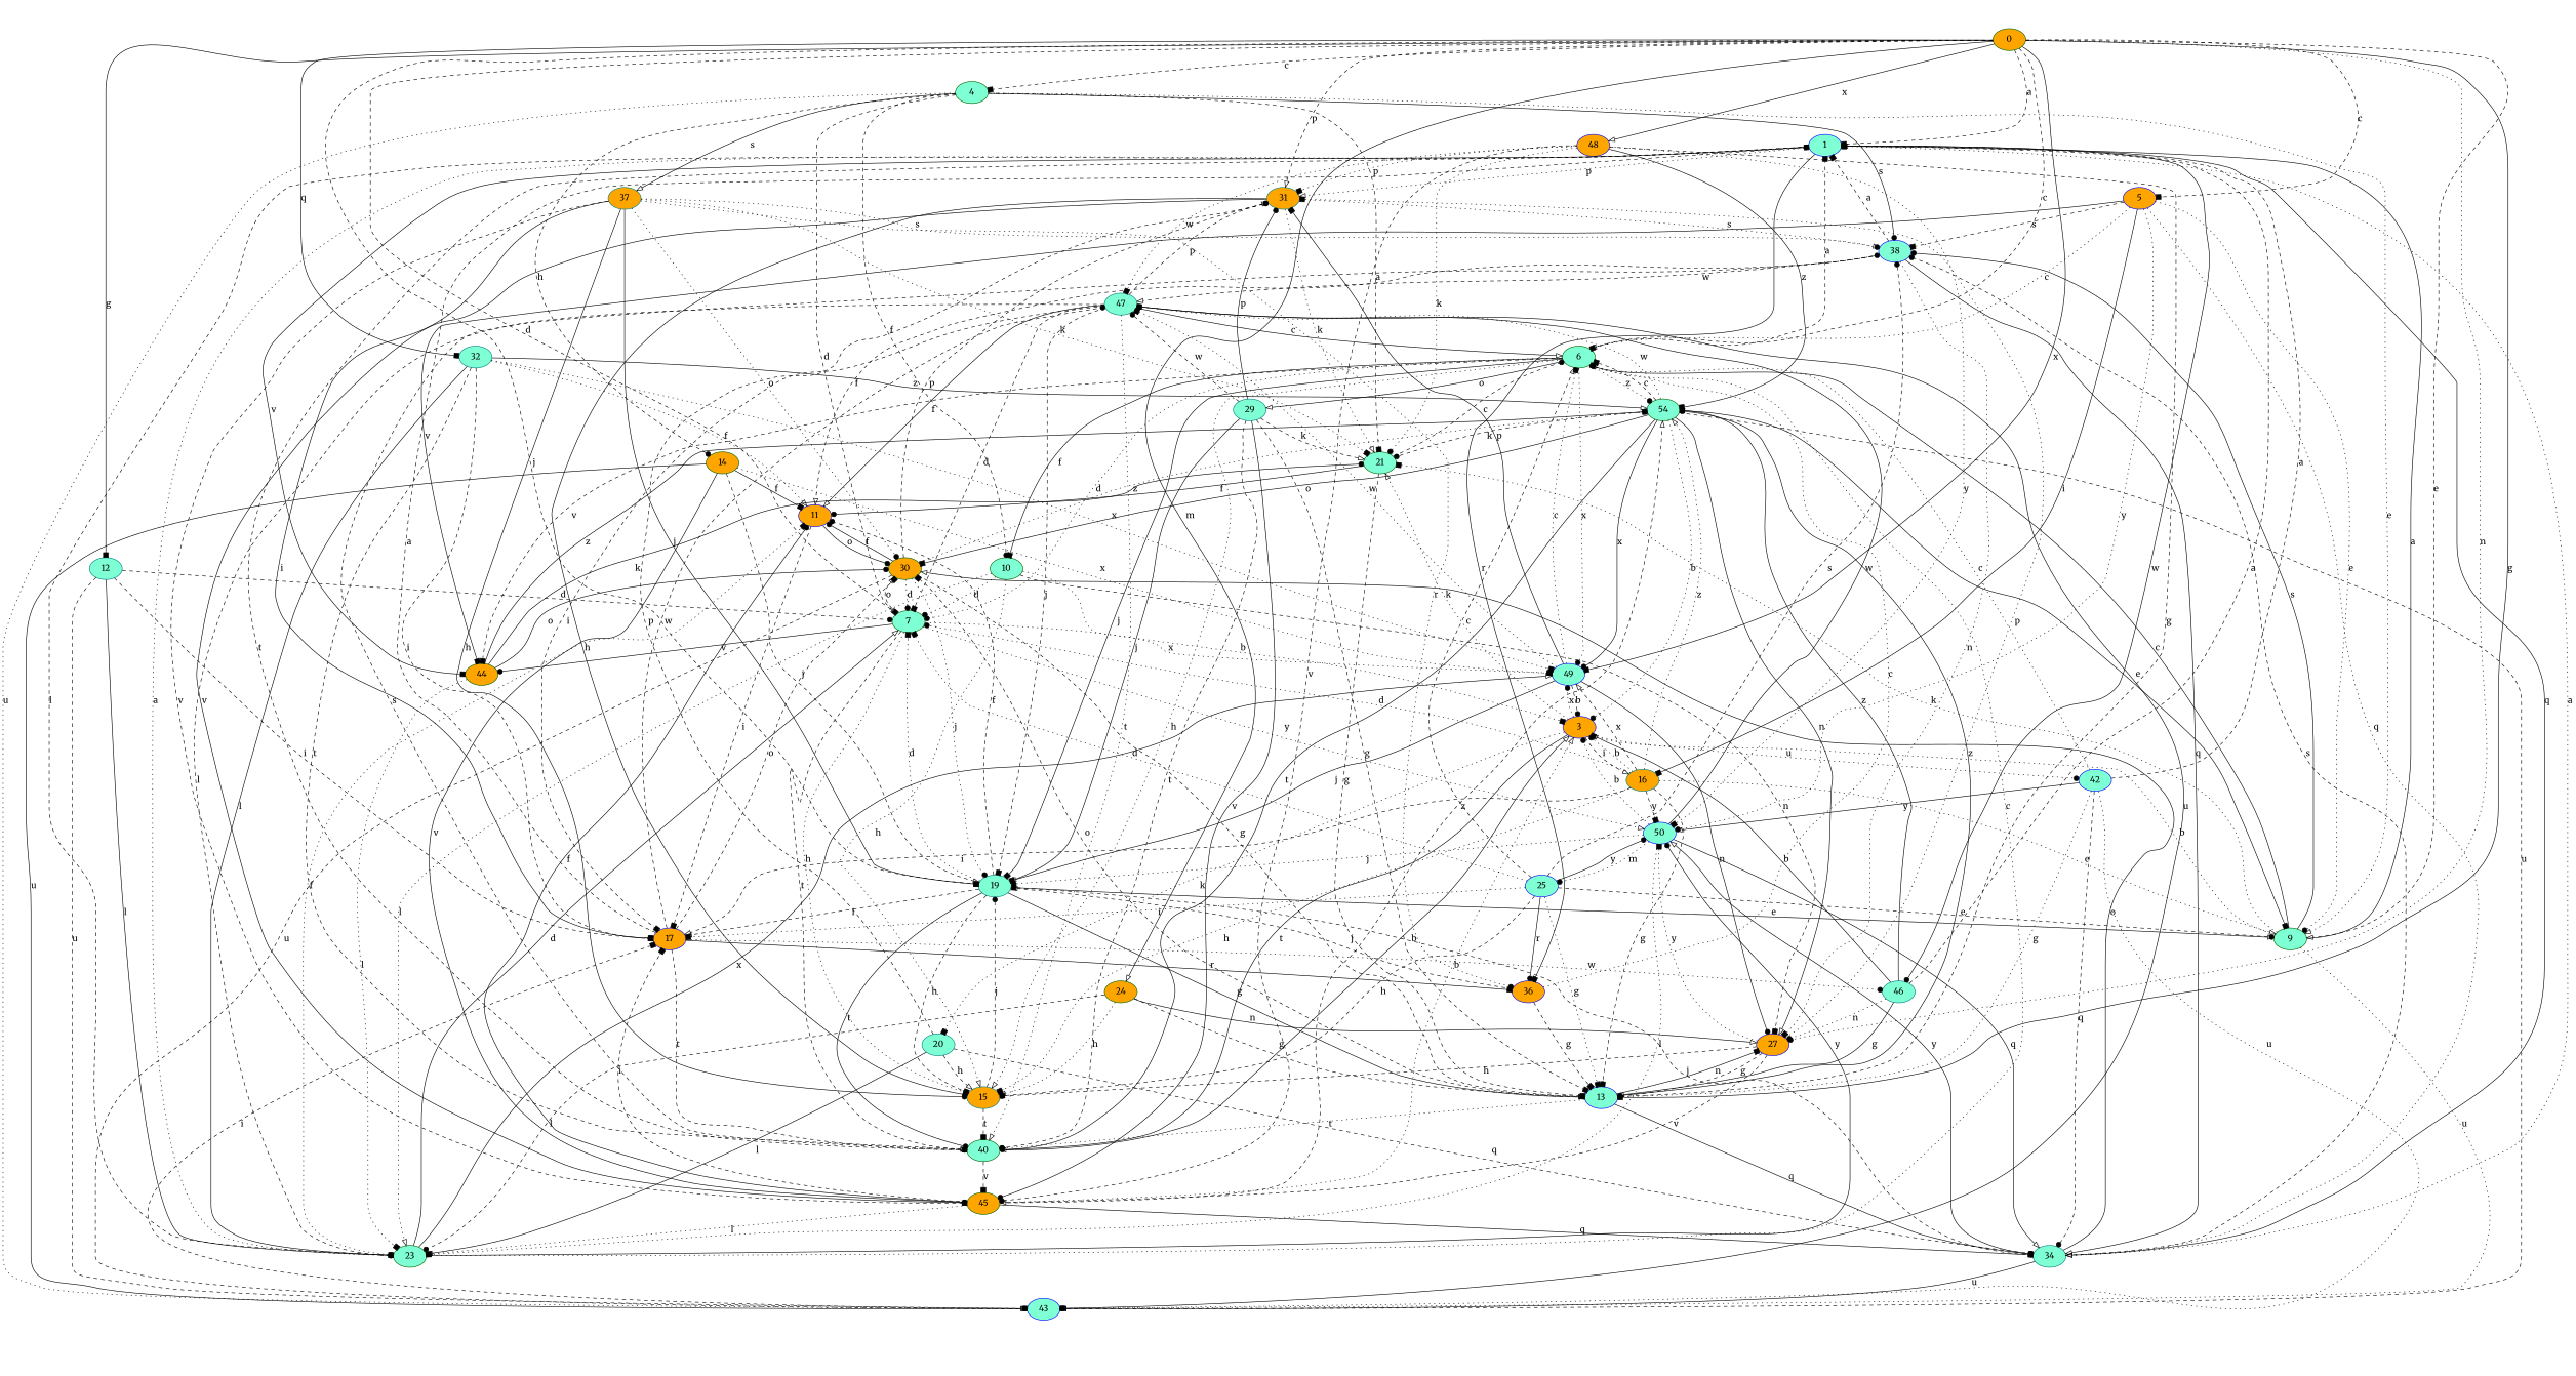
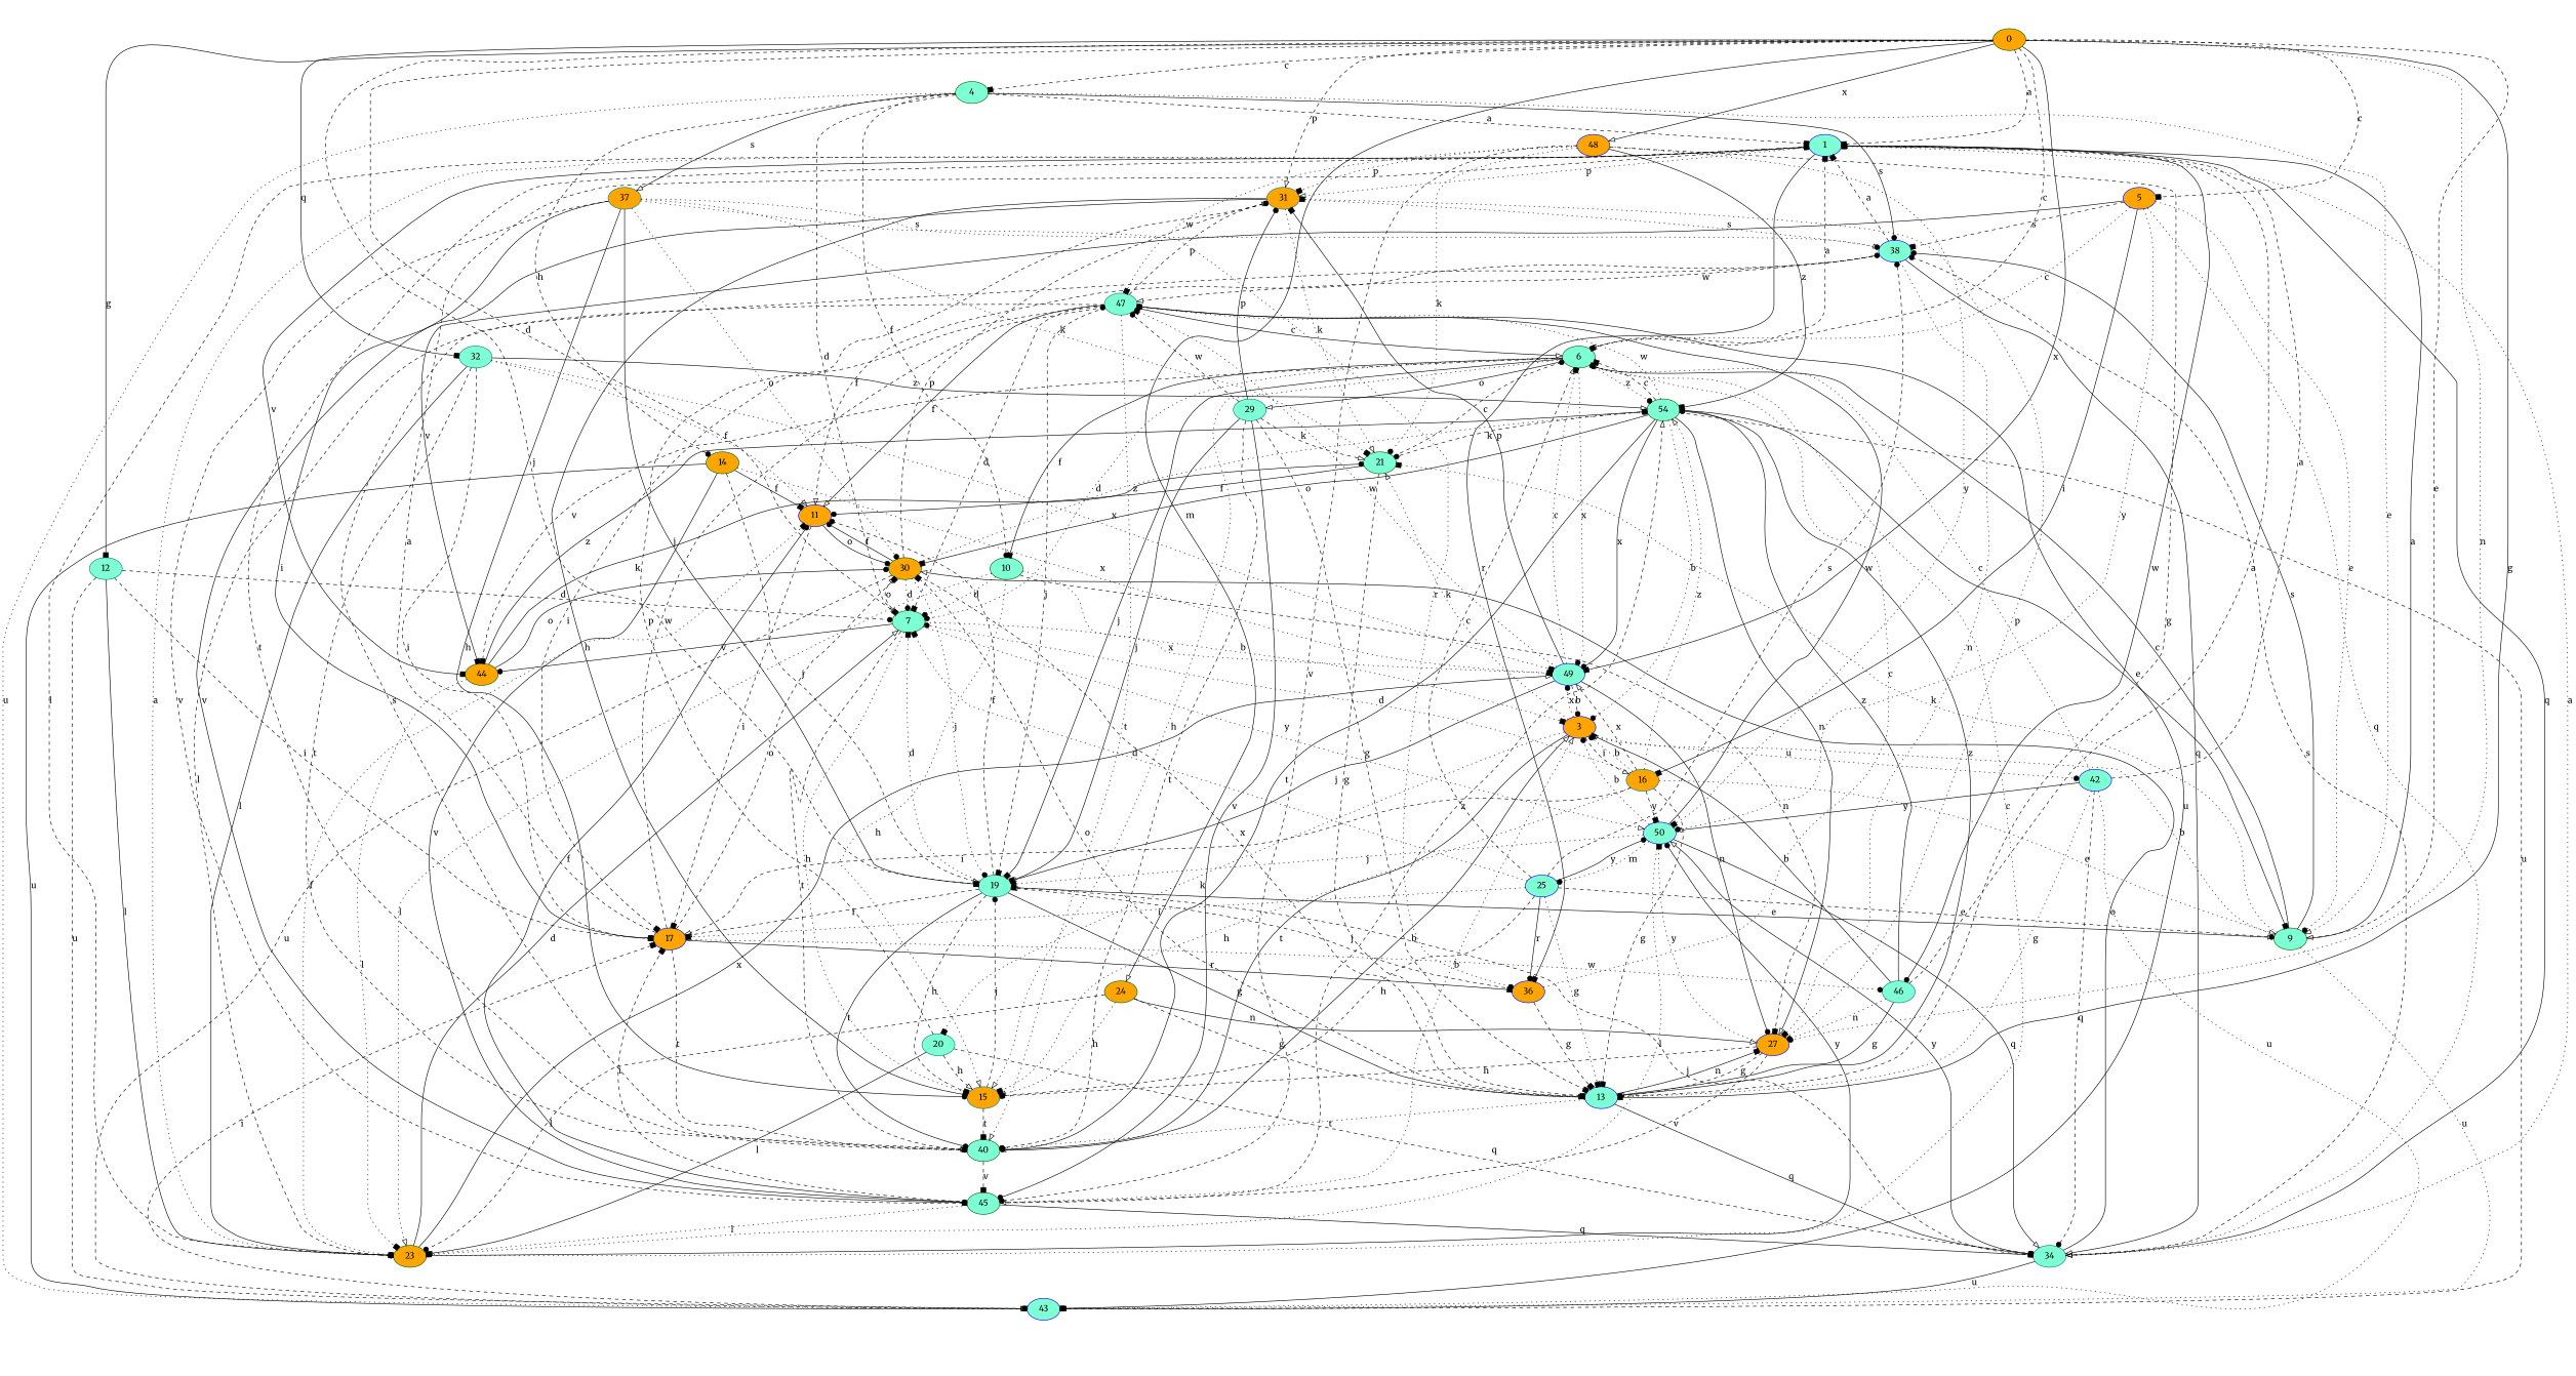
  strict digraph {
    fontname=Merriweather
    node [color=darkgreen fillcolor=aquamarine fontname=Merriweather style=filled]
    edge [arrowhead=box fontname=Merriweather style=dashed]
    0 [fillcolor=orange]
    1 [color=blue]
    4
    5 [color=blue fillcolor=orange]
    6
    7
    9
    12 [color=teal]
    13 [color=blue]
    19 [color=teal]
    24 [fillcolor=orange]
    27 [color=blue fillcolor=orange]
    31 [color=teal fillcolor=orange]
    32 [color=teal]
    48 [color=blue fillcolor=orange]
    49 [color=blue]
-   23
+   23 [fillcolor=orange]
    34 [color=teal]
    36 [color=blue fillcolor=orange]
    40
    44 [fillcolor=orange]
    46 [color=teal]
    10
    14 [fillcolor=orange]
    37 [color=teal fillcolor=orange]
    38 [color=blue]
    43 [color=blue]
    16 [color=teal fillcolor=orange]
    50 [color=blue]
    15 [color=teal fillcolor=orange]
    29 [color=teal]
    54
    30 [fillcolor=orange]
    3 [color=blue fillcolor=orange]
    21
    17 [color=blue fillcolor=orange]
    11 [color=blue fillcolor=orange]
-   45 [fillcolor=orange]
+   45
    47 [color=teal]
    20 [color=teal]
    42 [color=blue]
    25 [color=blue]
    0 -> 1 [label=a]
    0 -> 4 [label=c]
    0 -> 5 [label=c]
    0 -> 6 [arrowhead=onormal label=c]
    0 -> 7 [arrowhead=onormal label=d]
    0 -> 9 [arrowhead=onormal label=e]
    0 -> 12 [label=g style=solid]
    0 -> 13 [label=g style=solid]
    0 -> 19 [label=j]
    0 -> 24 [arrowhead=onormal label=m style=solid]
    0 -> 27 [arrowhead=dot label=n style=dotted]
    0 -> 31 [arrowhead=onormal label=p]
    0 -> 32 [label=q style=solid]
    0 -> 48 [arrowhead=onormal label=x style=solid]
    0 -> 49 [label=x style=solid]
    1 -> 31 [arrowhead=onormal label=p style=dotted]
    1 -> 23 [arrowhead=dot label=l]
    1 -> 34 [arrowhead=onormal label=q style=solid]
    1 -> 36 [label=r style=solid]
    1 -> 40 [label=t]
    1 -> 44 [label=v style=solid]
    1 -> 46 [arrowhead=dot label=w style=solid]
-   4 -> 21 [label=a]
+   4 -> 1 [label=a]
    4 -> 7 [label=d]
    4 -> 9 [arrowhead=onormal label=e style=dotted]
    4 -> 10 [arrowhead=dot label=f]
    4 -> 14 [arrowhead=dot label=h]
    4 -> 37 [arrowhead=onormal label=s style=solid]
    4 -> 38 [arrowhead=dot label=s style=solid]
    4 -> 43 [label=u style=dotted]
    5 -> 6 [label=c style=dotted]
    5 -> 9 [arrowhead=dot label=e style=dotted]
    5 -> 34 [arrowhead=onormal label=q style=dotted]
    5 -> 44 [label=v style=solid]
    5 -> 38 [label=s]
    5 -> 16 [label=i style=solid]
    5 -> 50 [arrowhead=dot label=y style=dotted]
    6 -> 1 [label=a]
    6 -> 7 [arrowhead=dot label=d style=dotted]
    6 -> 19 [label=j style=solid]
    6 -> 49 [arrowhead=dot label=x style=dotted]
    6 -> 44 [label=v]
    6 -> 10 [label=f style=solid]
    6 -> 15 [arrowhead=onormal label=h style=dotted]
    6 -> 29 [arrowhead=onormal label=o style=solid]
    6 -> 54 [arrowhead=dot label=z style=dotted]
    7 -> 49 [label=x style=dotted]
    7 -> 40 [arrowhead=onormal label=t]
    7 -> 44 [arrowhead=dot label=v style=solid]
    7 -> 50 [arrowhead=onormal label=y style=dotted]
    7 -> 15 [arrowhead=dot label=h style=dotted]
    7 -> 30 [arrowhead=onormal label=o]
    9 -> 1 [label=a style=solid]
    9 -> 6 [label=c style=solid]
    9 -> 38 [arrowhead=dot label=s style=solid]
    9 -> 43 [arrowhead=onormal label=u style=dotted]
    9 -> 3 [label=b style=dotted]
    9 -> 21 [label=k style=dotted]
    12 -> 7 [arrowhead=dot label=d]
    12 -> 23 [label=l style=solid]
    12 -> 43 [arrowhead=onormal label=u]
    12 -> 17 [arrowhead=dot label=i]
    13 -> 27 [label=n style=solid]
    13 -> 34 [label=q style=solid]
    13 -> 40 [arrowhead=dot label=t style=dotted]
    13 -> 54 [arrowhead=dot label=z style=solid]
    13 -> 30 [label=o]
    19 -> 7 [label=d style=dotted]
    19 -> 9 [arrowhead=onormal label=e style=solid]
    19 -> 13 [arrowhead=onormal label=g style=solid]
    19 -> 40 [arrowhead=dot label=t style=solid]
    19 -> 15 [label=h]
    19 -> 17 [arrowhead=onormal label=i]
    19 -> 11 [arrowhead=dot label=f]
    24 -> 13 [label=g]
    24 -> 27 [arrowhead=onormal label=n style=solid]
    24 -> 23 [arrowhead=dot label=l]
    24 -> 15 [arrowhead=onormal label=h style=dotted]
    27 -> 13 [arrowhead=dot label=g]
    27 -> 31 [label=p style=dotted]
    27 -> 50 [label=y style=dotted]
    27 -> 15 [arrowhead=dot label=h]
    27 -> 45 [arrowhead=onormal label=v]
    31 -> 38 [arrowhead=dot label=s style=dotted]
    31 -> 15 [arrowhead=dot label=h style=solid]
    31 -> 21 [arrowhead=onormal label=k style=dotted]
    31 -> 45 [arrowhead=dot label=v style=solid]
    32 -> 49 [label=x style=dotted]
    32 -> 23 [label=l style=solid]
    32 -> 40 [arrowhead=onormal label=t]
    32 -> 54 [arrowhead=onormal label=z style=solid]
    32 -> 17 [label=i]
    32 -> 11 [arrowhead=onormal label=f style=dotted]
    48 -> 13 [arrowhead=dot label=g]
    48 -> 31 [label=p style=dotted]
    48 -> 50 [label=y style=dotted]
    48 -> 54 [label=z style=solid]
    48 -> 21 [arrowhead=dot label=k style=dotted]
    48 -> 45 [arrowhead=dot label=v]
    48 -> 47 [label=w style=dotted]
    49 -> 6 [label=c style=dotted]
    49 -> 19 [arrowhead=onormal label=j style=solid]
    49 -> 27 [arrowhead=dot label=n style=solid]
    49 -> 31 [label=p style=solid]
    49 -> 3 [arrowhead=dot label=b]
    49 -> 47 [label=w style=dotted]
    23 -> 1 [arrowhead=dot label=a style=dotted]
    23 -> 6 [arrowhead=dot label=c style=dotted]
    23 -> 7 [arrowhead=onormal label=d style=solid]
    23 -> 49 [arrowhead=onormal label=x style=solid]
    23 -> 50 [arrowhead=dot label=y style=solid]
    23 -> 11 [label=f style=dotted]
    34 -> 1 [label=a style=dotted]
    34 -> 19 [label=j]
    34 -> 38 [arrowhead=dot label=s]
    34 -> 43 [arrowhead=dot label=u style=solid]
    34 -> 50 [arrowhead=onormal label=y style=solid]
    34 -> 30 [arrowhead=onormal label=o style=solid]
    36 -> 6 [arrowhead=onormal label=c style=dotted]
    36 -> 13 [label=g]
    36 -> 19 [arrowhead=onormal label=j]
    40 -> 38 [arrowhead=dot label=s]
    40 -> 3 [arrowhead=onormal label=b style=solid]
    40 -> 45 [label=v]
    44 -> 23 [label=l style=dotted]
    44 -> 54 [arrowhead=dot label=z style=solid]
    44 -> 30 [arrowhead=dot label=o style=solid]
    44 -> 21 [arrowhead=dot label=k style=solid]
    46 -> 1 [arrowhead=onormal label=a]
    46 -> 13 [arrowhead=onormal label=g style=solid]
    46 -> 27 [arrowhead=dot label=n style=dotted]
    46 -> 54 [label=z style=solid]
    46 -> 3 [arrowhead=onormal label=b style=solid]
    10 -> 7 [arrowhead=dot label=d style=dotted]
    10 -> 27 [label=n]
    10 -> 23 [arrowhead=onormal label=l style=dotted]
    10 -> 15 [arrowhead=onormal label=h style=dotted]
    10 -> 3 [label=b style=dotted]
    14 -> 19 [arrowhead=onormal label=j]
    14 -> 49 [label=x style=dotted]
    14 -> 43 [arrowhead=onormal label=u style=solid]
    14 -> 11 [label=f style=solid]
    14 -> 45 [arrowhead=dot label=v style=solid]
    37 -> 19 [label=j style=solid]
    37 -> 36 [arrowhead=dot label=r style=dotted]
    37 -> 38 [arrowhead=onormal label=s style=dotted]
    37 -> 15 [arrowhead=dot label=h style=solid]
    37 -> 30 [arrowhead=dot label=o style=dotted]
    37 -> 21 [label=k style=dotted]
    37 -> 17 [label=i style=solid]
    37 -> 45 [label=v]
    38 -> 1 [label=a]
    38 -> 27 [label=n style=dotted]
    38 -> 34 [arrowhead=onormal label=q style=solid]
    38 -> 11 [arrowhead=onormal label=f]
    38 -> 47 [arrowhead=onormal label=w]
    43 -> 17 [label=i]
    16 -> 7 [arrowhead=dot label=d style=dotted]
    16 -> 9 [arrowhead=onormal label=e style=dotted]
    16 -> 13 [label=g]
    16 -> 49 [arrowhead=onormal label=x]
    16 -> 50 [label=y]
    16 -> 15 [label=h style=dotted]
    16 -> 54 [arrowhead=onormal label=z style=dotted]
    16 -> 3 [arrowhead=dot label=b style=dotted]
    16 -> 17 [arrowhead=onormal label=i]
    50 -> 19 [arrowhead=dot label=j style=dotted]
    50 -> 23 [label=l style=dotted]
    50 -> 34 [arrowhead=onormal label=q style=solid]
    50 -> 3 [arrowhead=dot label=b style=dotted]
    50 -> 47 [label=w style=solid]
    50 -> 25 [arrowhead=dot label=m style=dotted]
    15 -> 19 [arrowhead=dot label=j]
    15 -> 40 [label=t]
    29 -> 13 [label=g]
    29 -> 19 [label=j style=solid]
    29 -> 31 [arrowhead=dot label=p style=solid]
    29 -> 40 [arrowhead=dot label=t]
    29 -> 21 [arrowhead=onormal label=k]
    29 -> 45 [arrowhead=dot label=v style=solid]
    29 -> 47 [arrowhead=dot label=w]
    54 -> 6 [label=c]
    54 -> 9 [label=e style=solid]
    54 -> 27 [arrowhead=onormal label=n style=solid]
    54 -> 49 [arrowhead=dot label=x style=solid]
    54 -> 40 [arrowhead=onormal label=t style=solid]
    54 -> 43 [arrowhead=onormal label=u]
    54 -> 30 [label=o style=solid]
    54 -> 3 [arrowhead=dot label=b style=dotted]
    54 -> 21 [arrowhead=dot label=k]
    54 -> 47 [arrowhead=dot label=w style=dotted]
    30 -> 7 [arrowhead=dot label=d style=dotted]
-   30 -> 13 [arrowhead=onormal label=g]
+   30 -> 13 [arrowhead=onormal label=x]
    30 -> 19 [arrowhead=dot label=j style=dotted]
    30 -> 31 [arrowhead=dot label=p]
    30 -> 43 [arrowhead=dot label=u]
    30 -> 54 [label=z style=dotted]
    30 -> 11 [arrowhead=dot label=f style=solid]
    3 -> 49 [arrowhead=dot label=x style=dotted]
    3 -> 40 [arrowhead=dot label=t style=solid]
    3 -> 16 [arrowhead=onormal label=i]
    3 -> 21 [arrowhead=onormal label=k style=dotted]
    3 -> 20 [label=k style=dotted]
    3 -> 42 [arrowhead=dot label=u style=dotted]
    21 -> 6 [arrowhead=dot label=c]
    21 -> 13 [label=g]
    21 -> 11 [arrowhead=dot label=f style=solid]
    17 -> 1 [label=a]
    17 -> 36 [label=r style=solid]
    17 -> 40 [arrowhead=dot label=t]
    17 -> 46 [arrowhead=dot label=w style=dotted]
    17 -> 30 [label=o]
    17 -> 47 [arrowhead=dot label=w]
    11 -> 30 [arrowhead=dot label=o style=solid]
    11 -> 17 [label=i]
    45 -> 23 [label=l style=dotted]
    45 -> 34 [label=q style=solid]
    45 -> 54 [arrowhead=onormal label=z]
    45 -> 3 [arrowhead=onormal label=b style=dotted]
    45 -> 17 [label=i]
    45 -> 11 [arrowhead=dot label=f style=solid]
    47 -> 6 [arrowhead=onormal label=c style=solid]
    47 -> 7 [label=d]
    47 -> 19 [label=j]
    47 -> 31 [arrowhead=onormal label=p]
    47 -> 23 [arrowhead=dot label=l]
    47 -> 40 [arrowhead=onormal label=t style=dotted]
    47 -> 43 [label=u style=solid]
    47 -> 17 [label=i]
    47 -> 11 [arrowhead=onormal label=f style=solid]
    20 -> 31 [arrowhead=dot label=p]
    20 -> 23 [arrowhead=onormal label=l style=solid]
    20 -> 34 [arrowhead=dot label=q]
    20 -> 15 [arrowhead=onormal label=h]
    42 -> 1 [arrowhead=dot label=a]
    42 -> 6 [arrowhead=dot label=c style=dotted]
    42 -> 13 [arrowhead=dot label=g style=dotted]
    42 -> 34 [arrowhead=dot label=q]
    42 -> 43 [arrowhead=onormal label=u style=dotted]
    42 -> 50 [arrowhead=onormal label=y style=solid]
    25 -> 6 [arrowhead=onormal label=c]
    25 -> 7 [label=d style=dotted]
    25 -> 9 [arrowhead=dot label=e]
    25 -> 13 [label=g style=dotted]
    25 -> 36 [arrowhead=dot label=r style=solid]
    25 -> 38 [arrowhead=dot label=s]
    25 -> 50 [arrowhead=dot label=y style=solid]
    25 -> 15 [label=h]
    25 -> 17 [label=i style=dotted]
  }
